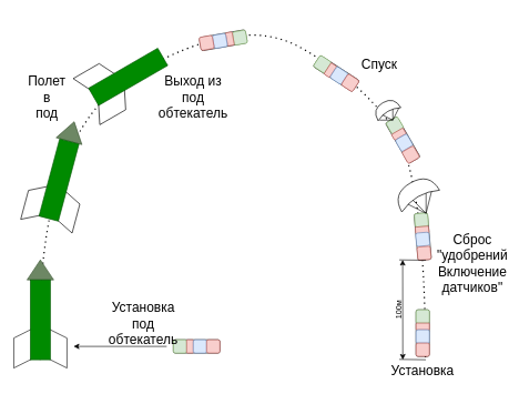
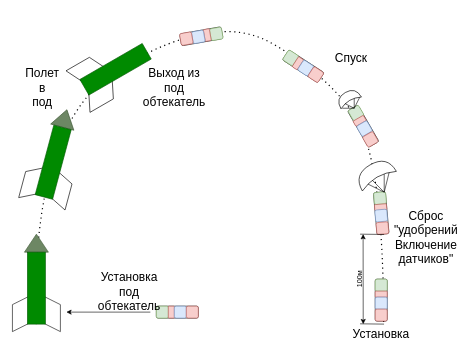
  <mxCell id="0" />
  <mxCell id="1" parent="0" />
  <mxCell id="2" value="" style="endArrow=none;dashed=1;html=1;dashPattern=1 3;strokeWidth=2;rounded=0;curved=1;" parent="1" edge="1"><mxGeometry width="50" height="50" relative="1" as="geometry"><mxPoint x="60" y="540" as="sourcePoint" /><mxPoint x="639" y="540" as="targetPoint" /><Array as="points"><mxPoint x="49" y="200" /><mxPoint x="359" y="20" /><mxPoint x="540" y="120" /><mxPoint x="639" y="260" /></Array></mxGeometry></mxCell>
  <mxCell id="3" value="" style="group" parent="1" vertex="1" connectable="0"><mxGeometry x="20" y="390" width="80" height="162.5" as="geometry" /></mxCell>
  <mxCell id="4" value="" style="shape=step;perimeter=stepPerimeter;whiteSpace=wrap;html=1;fixedSize=1;rotation=-90;" parent="3" vertex="1"><mxGeometry x="7.5" y="90" width="65" height="80" as="geometry" /></mxCell>
  <mxCell id="5" value="" style="triangle;whiteSpace=wrap;html=1;direction=south;rotation=-180;fillColor=#6d8764;fontColor=#ffffff;strokeColor=#3A5431;" parent="3" vertex="1"><mxGeometry x="20" width="40" height="30" as="geometry" /></mxCell>
  <mxCell id="6" value="" style="rounded=0;whiteSpace=wrap;html=1;rotation=0;direction=south;fillColor=#008a00;fontColor=#ffffff;strokeColor=#005700;" parent="3" vertex="1"><mxGeometry x="25" y="30" width="30" height="120" as="geometry" /></mxCell>
  <mxCell id="7" value="" style="group;rotation=15;" parent="1" vertex="1" connectable="0"><mxGeometry x="50" y="180" width="80" height="162.5" as="geometry" /></mxCell>
  <mxCell id="8" value="" style="shape=step;perimeter=stepPerimeter;whiteSpace=wrap;html=1;fixedSize=1;rotation=-75;" parent="7" vertex="1"><mxGeometry x="-5" y="88" width="65" height="80" as="geometry" /></mxCell>
  <mxCell id="9" value="" style="triangle;whiteSpace=wrap;html=1;direction=south;rotation=-165;fillColor=#6d8764;fontColor=#ffffff;strokeColor=#3A5431;" parent="7" vertex="1"><mxGeometry x="37" y="2" width="40" height="30" as="geometry" /></mxCell>
  <mxCell id="10" value="" style="rounded=0;whiteSpace=wrap;html=1;rotation=15;direction=south;fillColor=#008a00;fontColor=#ffffff;strokeColor=#005700;" parent="7" vertex="1"><mxGeometry x="23" y="30" width="30" height="120" as="geometry" /></mxCell>
  <mxCell id="11" value="" style="group;rotation=60;" parent="1" vertex="1" connectable="0"><mxGeometry x="160" y="30" width="80" height="162.5" as="geometry" /></mxCell>
  <mxCell id="12" value="" style="shape=step;perimeter=stepPerimeter;whiteSpace=wrap;html=1;fixedSize=1;rotation=-30;" parent="11" vertex="1"><mxGeometry x="-35" y="66" width="65" height="80" as="geometry" /></mxCell>
  <mxCell id="13" value="" style="rounded=0;whiteSpace=wrap;html=1;rotation=60;direction=south;fillColor=#008a00;fontColor=#ffffff;strokeColor=#005700;" parent="11" vertex="1"><mxGeometry x="17" y="25" width="30" height="120" as="geometry" /></mxCell>
  <mxCell id="14" value="" style="group" parent="1" vertex="1" connectable="0"><mxGeometry x="260" y="510" width="70" height="20" as="geometry" /></mxCell>
  <mxCell id="15" value="" style="rounded=1;whiteSpace=wrap;html=1;" parent="14" vertex="1"><mxGeometry width="70" height="20" as="geometry" /></mxCell>
  <mxCell id="16" value="" style="rounded=1;whiteSpace=wrap;html=1;fillColor=#d5e8d4;strokeColor=#82b366;" parent="14" vertex="1"><mxGeometry width="20" height="20" as="geometry" /></mxCell>
  <mxCell id="17" value="" style="rounded=1;whiteSpace=wrap;html=1;fillColor=#f8cecc;strokeColor=#b85450;" parent="14" vertex="1"><mxGeometry x="20" width="10" height="20" as="geometry" /></mxCell>
  <mxCell id="18" value="" style="rounded=1;whiteSpace=wrap;html=1;fillColor=#dae8fc;strokeColor=#6c8ebf;" parent="14" vertex="1"><mxGeometry x="30" width="20" height="20" as="geometry" /></mxCell>
  <mxCell id="19" value="" style="rounded=1;whiteSpace=wrap;html=1;fillColor=#f8cecc;strokeColor=#b85450;" parent="14" vertex="1"><mxGeometry x="50" width="20" height="20" as="geometry" /></mxCell>
  <mxCell id="20" value="" style="group;rotation=90;" parent="1" vertex="1" connectable="0"><mxGeometry x="600" y="490" width="70" height="20" as="geometry" /></mxCell>
  <mxCell id="21" value="" style="rounded=1;whiteSpace=wrap;html=1;rotation=90;" parent="20" vertex="1"><mxGeometry width="70" height="20" as="geometry" /></mxCell>
  <mxCell id="22" value="" style="rounded=1;whiteSpace=wrap;html=1;fillColor=#d5e8d4;strokeColor=#82b366;rotation=90;" parent="20" vertex="1"><mxGeometry x="25" y="-25" width="20" height="20" as="geometry" /></mxCell>
  <mxCell id="23" value="" style="rounded=1;whiteSpace=wrap;html=1;fillColor=#f8cecc;strokeColor=#b85450;rotation=90;" parent="20" vertex="1"><mxGeometry x="30" y="-10" width="10" height="20" as="geometry" /></mxCell>
  <mxCell id="24" value="" style="rounded=1;whiteSpace=wrap;html=1;fillColor=#dae8fc;strokeColor=#6c8ebf;rotation=90;" parent="20" vertex="1"><mxGeometry x="25" y="5" width="20" height="20" as="geometry" /></mxCell>
  <mxCell id="25" value="" style="rounded=1;whiteSpace=wrap;html=1;fillColor=#f8cecc;strokeColor=#b85450;rotation=90;" parent="20" vertex="1"><mxGeometry x="25" y="25" width="20" height="20" as="geometry" /></mxCell>
  <mxCell id="26" value="" style="group;rotation=-190;" parent="1" vertex="1" connectable="0"><mxGeometry x="300" y="50" width="70" height="20" as="geometry" /></mxCell>
  <mxCell id="27" value="" style="rounded=1;whiteSpace=wrap;html=1;container=0;rotation=-190;" parent="26" vertex="1"><mxGeometry width="70" height="20" as="geometry" /></mxCell>
  <mxCell id="28" value="" style="rounded=1;whiteSpace=wrap;html=1;fillColor=#d5e8d4;strokeColor=#82b366;container=0;rotation=-190;" parent="26" vertex="1"><mxGeometry x="50" y="-4" width="20" height="20" as="geometry" /></mxCell>
  <mxCell id="29" value="" style="rounded=1;whiteSpace=wrap;html=1;fillColor=#f8cecc;strokeColor=#b85450;container=0;rotation=-190;" parent="26" vertex="1"><mxGeometry x="40" y="-2" width="10" height="20" as="geometry" /></mxCell>
  <mxCell id="30" value="" style="rounded=1;whiteSpace=wrap;html=1;fillColor=#dae8fc;strokeColor=#6c8ebf;container=0;rotation=-190;" parent="26" vertex="1"><mxGeometry x="20" y="1" width="20" height="20" as="geometry" /></mxCell>
  <mxCell id="31" value="" style="rounded=1;whiteSpace=wrap;html=1;fillColor=#f8cecc;strokeColor=#b85450;container=0;rotation=-190;" parent="26" vertex="1"><mxGeometry y="4" width="20" height="20" as="geometry" /></mxCell>
  <mxCell id="32" value="" style="group;rotation=33;" parent="1" vertex="1" connectable="0"><mxGeometry x="470" y="100" width="70" height="20" as="geometry" /></mxCell>
  <mxCell id="33" value="" style="rounded=1;whiteSpace=wrap;html=1;container=0;rotation=33;" parent="32" vertex="1"><mxGeometry width="70" height="20" as="geometry" /></mxCell>
  <mxCell id="34" value="" style="rounded=1;whiteSpace=wrap;html=1;fillColor=#d5e8d4;strokeColor=#82b366;container=0;rotation=33;" parent="32" vertex="1"><mxGeometry x="4" y="-14" width="20" height="20" as="geometry" /></mxCell>
  <mxCell id="35" value="" style="rounded=1;whiteSpace=wrap;html=1;fillColor=#f8cecc;strokeColor=#b85450;container=0;rotation=33;" parent="32" vertex="1"><mxGeometry x="21" y="-5" width="10" height="20" as="geometry" /></mxCell>
  <mxCell id="36" value="" style="rounded=1;whiteSpace=wrap;html=1;fillColor=#dae8fc;strokeColor=#6c8ebf;container=0;rotation=33;" parent="32" vertex="1"><mxGeometry x="29" y="3" width="20" height="20" as="geometry" /></mxCell>
  <mxCell id="37" value="" style="rounded=1;whiteSpace=wrap;html=1;fillColor=#f8cecc;strokeColor=#b85450;container=0;rotation=33;" parent="32" vertex="1"><mxGeometry x="46" y="14" width="20" height="20" as="geometry" /></mxCell>
  <mxCell id="38" value="" style="group;rotation=60;" parent="1" vertex="1" connectable="0"><mxGeometry x="570" y="200" width="70" height="20" as="geometry" /></mxCell>
  <mxCell id="39" value="" style="rounded=1;whiteSpace=wrap;html=1;container=0;rotation=60;" parent="38" vertex="1"><mxGeometry width="70" height="20" as="geometry" /></mxCell>
  <mxCell id="40" value="" style="rounded=1;whiteSpace=wrap;html=1;fillColor=#d5e8d4;strokeColor=#82b366;container=0;rotation=60;" parent="38" vertex="1"><mxGeometry x="13" y="-22" width="20" height="20" as="geometry" /></mxCell>
  <mxCell id="41" value="" style="rounded=1;whiteSpace=wrap;html=1;fillColor=#f8cecc;strokeColor=#b85450;container=0;rotation=60;" parent="38" vertex="1"><mxGeometry x="24" y="-9" width="10" height="20" as="geometry" /></mxCell>
  <mxCell id="42" value="" style="rounded=1;whiteSpace=wrap;html=1;fillColor=#dae8fc;strokeColor=#6c8ebf;container=0;rotation=60;" parent="38" vertex="1"><mxGeometry x="27" y="4" width="20" height="20" as="geometry" /></mxCell>
  <mxCell id="43" value="" style="rounded=1;whiteSpace=wrap;html=1;fillColor=#f8cecc;strokeColor=#b85450;container=0;rotation=60;" parent="38" vertex="1"><mxGeometry x="37" y="22" width="20" height="20" as="geometry" /></mxCell>
  <mxCell id="44" value="" style="group;rotation=85;" parent="1" vertex="1" connectable="0"><mxGeometry x="600" y="345" width="70" height="20" as="geometry" /></mxCell>
  <mxCell id="45" value="" style="rounded=1;whiteSpace=wrap;html=1;container=0;rotation=85;" parent="44" vertex="1"><mxGeometry width="70" height="20" as="geometry" /></mxCell>
  <mxCell id="46" value="" style="rounded=1;whiteSpace=wrap;html=1;fillColor=#d5e8d4;strokeColor=#82b366;container=0;rotation=85;" parent="44" vertex="1"><mxGeometry x="23" y="-25" width="20" height="20" as="geometry" /></mxCell>
  <mxCell id="47" value="" style="rounded=1;whiteSpace=wrap;html=1;fillColor=#f8cecc;strokeColor=#b85450;container=0;rotation=85;" parent="44" vertex="1"><mxGeometry x="29" y="-10" width="10" height="20" as="geometry" /></mxCell>
  <mxCell id="48" value="" style="rounded=1;whiteSpace=wrap;html=1;fillColor=#dae8fc;strokeColor=#6c8ebf;container=0;rotation=85;" parent="44" vertex="1"><mxGeometry x="25" y="4" width="20" height="20" as="geometry" /></mxCell>
  <mxCell id="49" value="" style="rounded=1;whiteSpace=wrap;html=1;fillColor=#f8cecc;strokeColor=#b85450;container=0;rotation=85;" parent="44" vertex="1"><mxGeometry x="27" y="25" width="20" height="20" as="geometry" /></mxCell>
  <mxCell id="50" value="" style="endArrow=none;html=1;rounded=0;" parent="1" edge="1"><mxGeometry width="50" height="50" relative="1" as="geometry"><mxPoint x="590" y="180" as="sourcePoint" /><mxPoint x="600" y="160" as="targetPoint" /></mxGeometry></mxCell>
  <mxCell id="51" value="" style="endArrow=none;html=1;rounded=0;" parent="1" edge="1"><mxGeometry width="50" height="50" relative="1" as="geometry"><mxPoint x="590" y="180" as="sourcePoint" /><mxPoint x="590" y="160" as="targetPoint" /></mxGeometry></mxCell>
  <mxCell id="52" value="" style="endArrow=none;html=1;rounded=0;" parent="1" edge="1"><mxGeometry width="50" height="50" relative="1" as="geometry"><mxPoint x="590" y="180" as="sourcePoint" /><mxPoint x="570" y="180" as="targetPoint" /></mxGeometry></mxCell>
  <mxCell id="53" value="" style="endArrow=none;html=1;rounded=0;" parent="1" edge="1"><mxGeometry width="50" height="50" relative="1" as="geometry"><mxPoint x="590" y="180" as="sourcePoint" /><mxPoint x="570" y="170" as="targetPoint" /></mxGeometry></mxCell>
  <mxCell id="54" value="" style="shape=xor;whiteSpace=wrap;html=1;rotation=-120;" parent="1" vertex="1"><mxGeometry x="570" y="142.82" width="20" height="39.38" as="geometry" /></mxCell>
  <mxCell id="55" value="" style="endArrow=none;html=1;rounded=0;" parent="1" edge="1"><mxGeometry width="50" height="50" relative="1" as="geometry"><mxPoint x="640" y="320" as="sourcePoint" /><mxPoint x="650" y="280" as="targetPoint" /></mxGeometry></mxCell>
  <mxCell id="56" value="" style="endArrow=none;html=1;rounded=0;" parent="1" edge="1"><mxGeometry width="50" height="50" relative="1" as="geometry"><mxPoint x="640" y="320" as="sourcePoint" /><mxPoint x="600" y="300" as="targetPoint" /></mxGeometry></mxCell>
  <mxCell id="57" value="" style="endArrow=none;html=1;rounded=0;" parent="1" edge="1"><mxGeometry width="50" height="50" relative="1" as="geometry"><mxPoint x="640" y="320" as="sourcePoint" /><mxPoint x="620" y="300" as="targetPoint" /></mxGeometry></mxCell>
  <mxCell id="58" value="" style="endArrow=none;html=1;rounded=0;" parent="1" edge="1"><mxGeometry width="50" height="50" relative="1" as="geometry"><mxPoint x="640" y="320" as="sourcePoint" /><mxPoint x="640" y="290" as="targetPoint" /></mxGeometry></mxCell>
  <mxCell id="59" value="" style="shape=xor;whiteSpace=wrap;html=1;rotation=-120;" parent="1" vertex="1"><mxGeometry x="608.47" y="255.34" width="31.29" height="65.46" as="geometry" /></mxCell>
  <mxCell id="60" value="" style="endArrow=classic;html=1;rounded=0;" parent="1" edge="1"><mxGeometry width="50" height="50" relative="1" as="geometry"><mxPoint x="250" y="520" as="sourcePoint" /><mxPoint x="110" y="520" as="targetPoint" /></mxGeometry></mxCell>
  <mxCell id="61" value="Установка" style="text;html=1;align=center;verticalAlign=middle;whiteSpace=wrap;rounded=0;fontSize=20;" parent="1" vertex="1"><mxGeometry x="605" y="540" width="60" height="30" as="geometry" /></mxCell>
  <mxCell id="62" value="" style="endArrow=classic;startArrow=classic;html=1;rounded=0;" parent="1" edge="1"><mxGeometry width="50" height="50" relative="1" as="geometry"><mxPoint x="605" y="540" as="sourcePoint" /><mxPoint x="604.82" y="390" as="targetPoint" /></mxGeometry></mxCell>
  <mxCell id="63" value="" style="endArrow=none;html=1;rounded=0;" parent="1" edge="1"><mxGeometry width="50" height="50" relative="1" as="geometry"><mxPoint x="599.76" y="539.5" as="sourcePoint" /><mxPoint x="639.76" y="540" as="targetPoint" /></mxGeometry></mxCell>
  <mxCell id="64" value="" style="endArrow=none;html=1;rounded=0;" parent="1" edge="1"><mxGeometry width="50" height="50" relative="1" as="geometry"><mxPoint x="599.76" y="390" as="sourcePoint" /><mxPoint x="639.76" y="390.5" as="targetPoint" /></mxGeometry></mxCell>
  <mxCell id="65" value="100м" style="text;html=1;align=center;verticalAlign=middle;whiteSpace=wrap;rounded=0;rotation=-90;" parent="1" vertex="1"><mxGeometry x="570" y="450" width="60" height="30" as="geometry" /></mxCell>
  <mxCell id="66" value="Полет в&lt;div&gt;под&lt;/div&gt;" style="text;html=1;align=center;verticalAlign=middle;whiteSpace=wrap;rounded=0;fontSize=20;" parent="1" vertex="1"><mxGeometry x="40" y="130" width="60" height="30" as="geometry" /></mxCell>
  <mxCell id="67" value="Установка под&lt;div&gt;обтекатель&lt;/div&gt;" style="text;html=1;align=center;verticalAlign=middle;whiteSpace=wrap;rounded=0;fontSize=20;" parent="1" vertex="1"><mxGeometry x="185" y="470" width="60" height="30" as="geometry" /></mxCell>
  <mxCell id="68" value="Выход из под&lt;div&gt;обтекатель&lt;/div&gt;" style="text;html=1;align=center;verticalAlign=middle;whiteSpace=wrap;rounded=0;fontSize=20;" parent="1" vertex="1"><mxGeometry x="260" y="130" width="60" height="30" as="geometry" /></mxCell>
- <mxCell id="69" value="Спуск" style="text;html=1;align=center;verticalAlign=middle;whiteSpace=wrap;rounded=0;fontSize=20;" parent="1" vertex="1"><mxGeometry x="540" y="80" width="60" height="30" as="geometry" /></mxCell>
+ <mxCell id="69" value="Спуск" style="text;html=1;align=center;verticalAlign=middle;whiteSpace=wrap;rounded=0;fontSize=20;" parent="1" vertex="1"><mxGeometry x="555" y="80" width="60" height="30" as="geometry" /></mxCell>
  <mxCell id="70" value="Сброс&lt;br&gt;&quot;удобрений&lt;br&gt;Включение датчиков&quot;" style="text;html=1;align=center;verticalAlign=middle;whiteSpace=wrap;rounded=0;fontSize=20;" parent="1" vertex="1"><mxGeometry x="680" y="380" width="60" height="30" as="geometry" /></mxCell>
